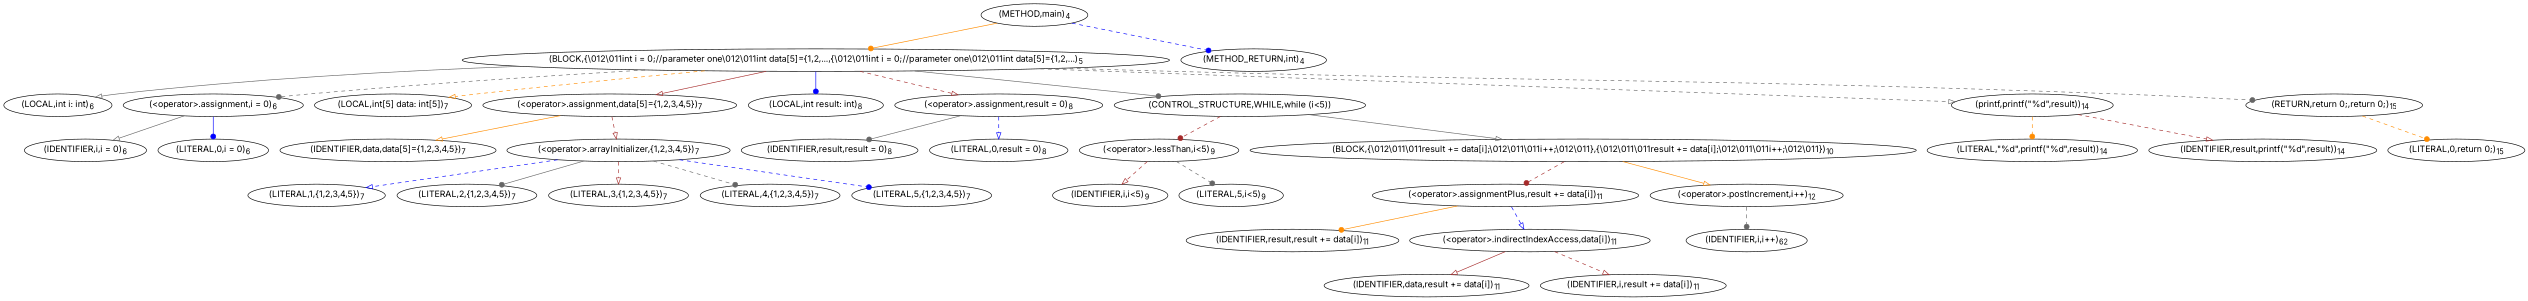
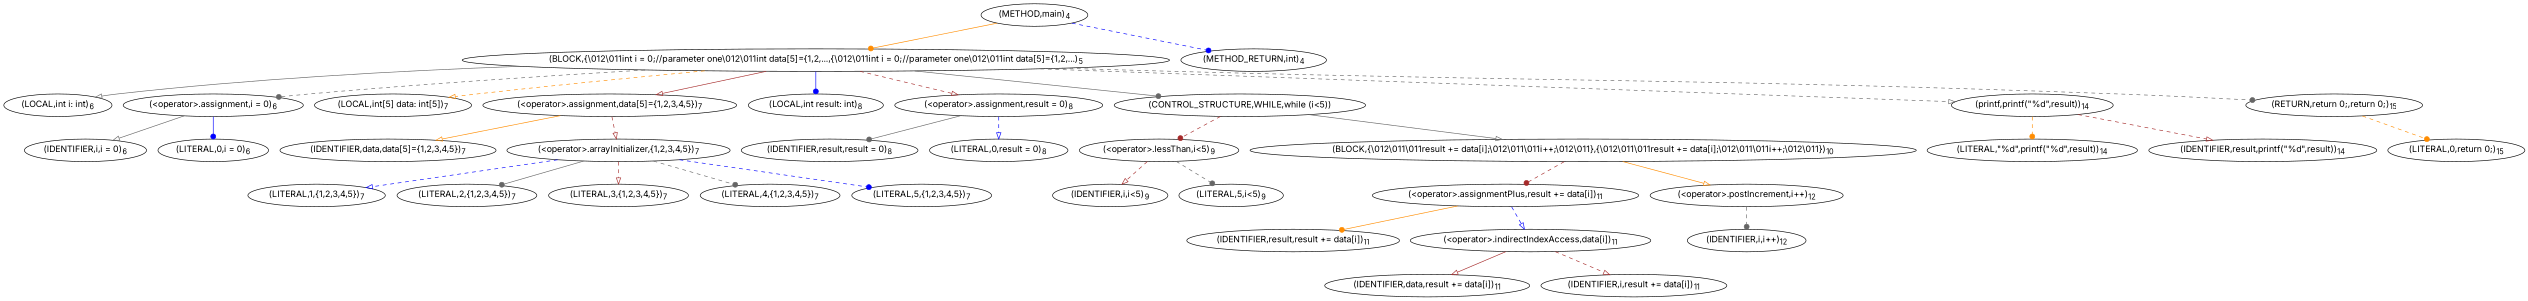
  digraph {
    fontname=Inter
    node [fontname=Inter]
    edge [arrowhead=dot color=gray40 fontname=Inter style=dashed]
    n1 [label=<(METHOD,main)<SUB>4</SUB>>]
    n2 [label=<(BLOCK,{\012\011int i = 0;//parameter one\012\011int data[5]={1,2,...,{\012\011int i = 0;//parameter one\012\011int data[5]={1,2,...)<SUB>5</SUB>>]
    n3 [label=<(METHOD_RETURN,int)<SUB>4</SUB>>]
    n4 [label=<(LOCAL,int i: int)<SUB>6</SUB>>]
    n5 [label=<(&lt;operator&gt;.assignment,i = 0)<SUB>6</SUB>>]
    n6 [label=<(LOCAL,int[5] data: int[5])<SUB>7</SUB>>]
    n7 [label=<(&lt;operator&gt;.assignment,data[5]={1,2,3,4,5})<SUB>7</SUB>>]
    n8 [label=<(LOCAL,int result: int)<SUB>8</SUB>>]
    n9 [label=<(&lt;operator&gt;.assignment,result = 0)<SUB>8</SUB>>]
    n10 [label=<(CONTROL_STRUCTURE,WHILE,while (i&lt;5))>]
    n11 [label=<(printf,printf(&quot;%d&quot;,result))<SUB>14</SUB>>]
    n12 [label=<(RETURN,return 0;,return 0;)<SUB>15</SUB>>]
    n13 [label=<(IDENTIFIER,i,i = 0)<SUB>6</SUB>>]
    n14 [label=<(LITERAL,0,i = 0)<SUB>6</SUB>>]
    n15 [label=<(IDENTIFIER,data,data[5]={1,2,3,4,5})<SUB>7</SUB>>]
    n16 [label=<(&lt;operator&gt;.arrayInitializer,{1,2,3,4,5})<SUB>7</SUB>>]
    n17 [label=<(IDENTIFIER,result,result = 0)<SUB>8</SUB>>]
    n18 [label=<(LITERAL,0,result = 0)<SUB>8</SUB>>]
    n19 [label=<(&lt;operator&gt;.lessThan,i&lt;5)<SUB>9</SUB>>]
    n20 [label=<(BLOCK,{\012\011\011result += data[i];\012\011\011i++;\012\011},{\012\011\011result += data[i];\012\011\011i++;\012\011})<SUB>10</SUB>>]
    n21 [label=<(LITERAL,&quot;%d&quot;,printf(&quot;%d&quot;,result))<SUB>14</SUB>>]
    n22 [label=<(IDENTIFIER,result,printf(&quot;%d&quot;,result))<SUB>14</SUB>>]
    n23 [label=<(LITERAL,0,return 0;)<SUB>15</SUB>>]
    n24 [label=<(LITERAL,1,{1,2,3,4,5})<SUB>7</SUB>>]
    n25 [label=<(LITERAL,2,{1,2,3,4,5})<SUB>7</SUB>>]
    n26 [label=<(LITERAL,3,{1,2,3,4,5})<SUB>7</SUB>>]
    n27 [label=<(LITERAL,4,{1,2,3,4,5})<SUB>7</SUB>>]
    n28 [label=<(LITERAL,5,{1,2,3,4,5})<SUB>7</SUB>>]
    n29 [label=<(IDENTIFIER,i,i&lt;5)<SUB>9</SUB>>]
    n30 [label=<(LITERAL,5,i&lt;5)<SUB>9</SUB>>]
    n31 [label=<(&lt;operator&gt;.assignmentPlus,result += data[i])<SUB>11</SUB>>]
    n32 [label=<(&lt;operator&gt;.postIncrement,i++)<SUB>12</SUB>>]
    n33 [label=<(IDENTIFIER,result,result += data[i])<SUB>11</SUB>>]
    n34 [label=<(&lt;operator&gt;.indirectIndexAccess,data[i])<SUB>11</SUB>>]
-   n35 [label=<(IDENTIFIER,i,i++)<SUB>62</SUB>>]
+   n35 [label=<(IDENTIFIER,i,i++)<SUB>12</SUB>>]
    n36 [label=<(IDENTIFIER,data,result += data[i])<SUB>11</SUB>>]
    n37 [label=<(IDENTIFIER,i,result += data[i])<SUB>11</SUB>>]
    n1 -> n2 [color=darkorange style=solid]
    n1 -> n3 [color=blue]
    n2 -> n4 [arrowhead=onormal style=solid]
    n2 -> n5
    n2 -> n6 [arrowhead=onormal color=darkorange]
    n2 -> n7 [arrowhead=onormal color=brown style=solid]
    n2 -> n8 [color=blue style=solid]
    n2 -> n9 [arrowhead=onormal color=brown]
    n2 -> n10 [style=solid]
    n2 -> n11 [arrowhead=onormal]
    n2 -> n12
    n5 -> n13 [arrowhead=onormal style=solid]
    n5 -> n14 [color=blue style=solid]
    n7 -> n15 [arrowhead=onormal color=darkorange style=solid]
    n7 -> n16 [arrowhead=onormal color=brown]
    n9 -> n17 [style=solid]
    n9 -> n18 [arrowhead=onormal color=blue]
    n10 -> n19 [color=brown]
    n10 -> n20 [arrowhead=onormal style=solid]
    n11 -> n21 [color=darkorange]
    n11 -> n22 [arrowhead=onormal color=brown]
    n12 -> n23 [color=darkorange]
    n16 -> n24 [arrowhead=onormal color=blue]
    n16 -> n25 [style=solid]
    n16 -> n26 [arrowhead=onormal color=brown]
    n16 -> n27
    n16 -> n28 [color=blue]
    n19 -> n29 [arrowhead=onormal color=brown]
    n19 -> n30
    n20 -> n31 [color=brown]
    n20 -> n32 [arrowhead=onormal color=darkorange style=solid]
    n31 -> n33 [color=darkorange style=solid]
    n31 -> n34 [arrowhead=onormal color=blue]
    n32 -> n35
    n34 -> n36 [arrowhead=onormal color=brown style=solid]
    n34 -> n37 [arrowhead=onormal color=brown]
  }
